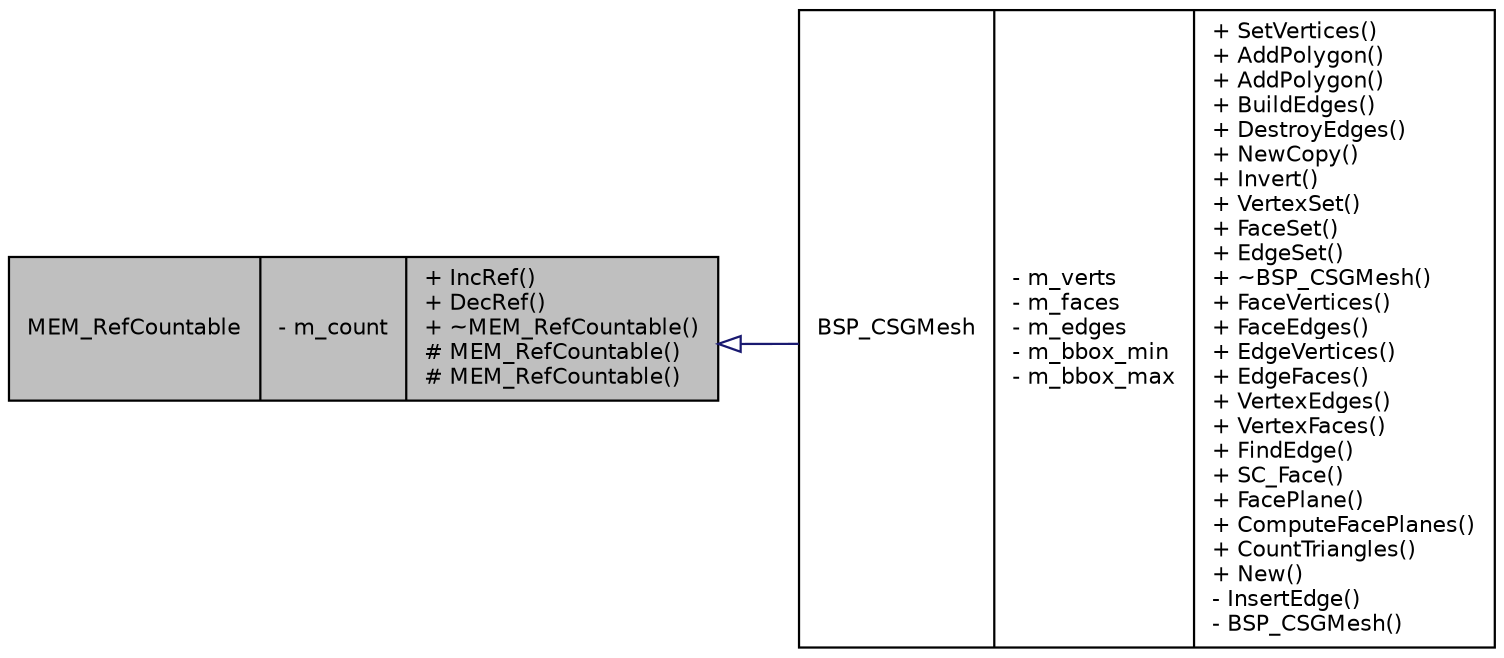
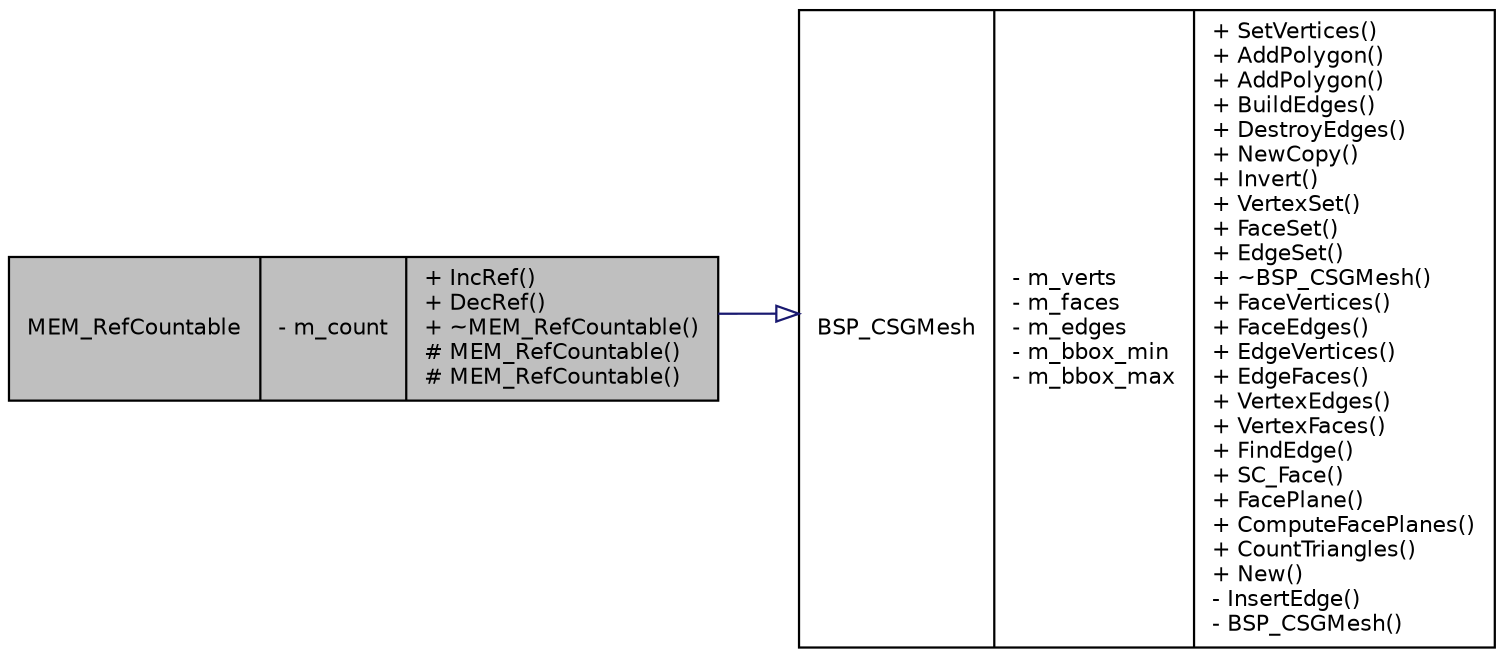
  digraph {
    rankdir=LR
    node [color=black fontname=Helvetica fontsize=10 shape=record style=filled]
    n1 [fillcolor=grey75 fontcolor=black height=0.2 label="{MEM_RefCountable\n|- m_count\l|+ IncRef()\l+ DecRef()\l+ ~MEM_RefCountable()\l# MEM_RefCountable()\l# MEM_RefCountable()\l}" width=0.4]
    n2 [fillcolor=white height=0.2 label="{BSP_CSGMesh\n|- m_verts\l- m_faces\l- m_edges\l- m_bbox_min\l- m_bbox_max\l|+ SetVertices()\l+ AddPolygon()\l+ AddPolygon()\l+ BuildEdges()\l+ DestroyEdges()\l+ NewCopy()\l+ Invert()\l+ VertexSet()\l+ FaceSet()\l+ EdgeSet()\l+ ~BSP_CSGMesh()\l+ FaceVertices()\l+ FaceEdges()\l+ EdgeVertices()\l+ EdgeFaces()\l+ VertexEdges()\l+ VertexFaces()\l+ FindEdge()\l+ SC_Face()\l+ FacePlane()\l+ ComputeFacePlanes()\l+ CountTriangles()\l+ New()\l- InsertEdge()\l- BSP_CSGMesh()\l}" width=0.4]
-   n1 -> n2 [arrowtail=empty color=midnightblue dir=back fontname=Helvetica fontsize=10 labelfontname=Helvetica labelfontsize=10 style=solid]
+   n2 -> n1 [arrowtail=empty color=midnightblue dir=back fontname=Helvetica fontsize=10 labelfontname=Helvetica labelfontsize=10 style=solid]
  }
